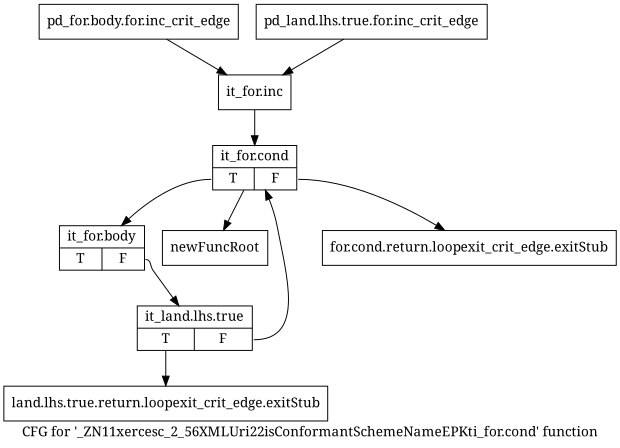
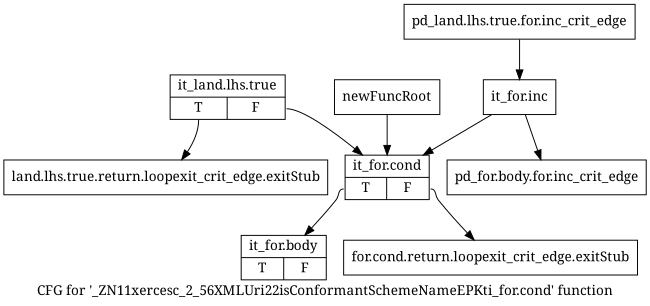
  digraph {
    fontname="Noto Serif"
    label="CFG for '_ZN11xercesc_2_56XMLUri22isConformantSchemeNameEPKti_for.cond' function"
    node [fontname="Noto Serif" shape=record]
    edge [fontname="Noto Serif"]
    n1 [label="{newFuncRoot}"]
    n2 [label="{it_for.cond|{<s0>T|<s1>F}}"]
    n3 [label="{for.cond.return.loopexit_crit_edge.exitStub}"]
    n4 [label="{it_for.body|{<s0>T|<s1>F}}"]
    n5 [label="{it_land.lhs.true|{<s0>T|<s1>F}}"]
    n6 [label="{land.lhs.true.return.loopexit_crit_edge.exitStub}"]
    n7 [label="{pd_for.body.for.inc_crit_edge}"]
    n8 [label="{it_for.inc}"]
    n9 [label="{pd_land.lhs.true.for.inc_crit_edge}"]
-   n2 -> n1
+   n1 -> n2
    n2 -> n3 [tailport=s1]
    n2 -> n4 [tailport=s0]
-   n4 -> n5 [tailport=s1]
    n5 -> n2 [tailport=s1]
    n5 -> n6 [tailport=s0]
-   n7 -> n8
+   n8 -> n7
    n8 -> n2
    n9 -> n8
  }
